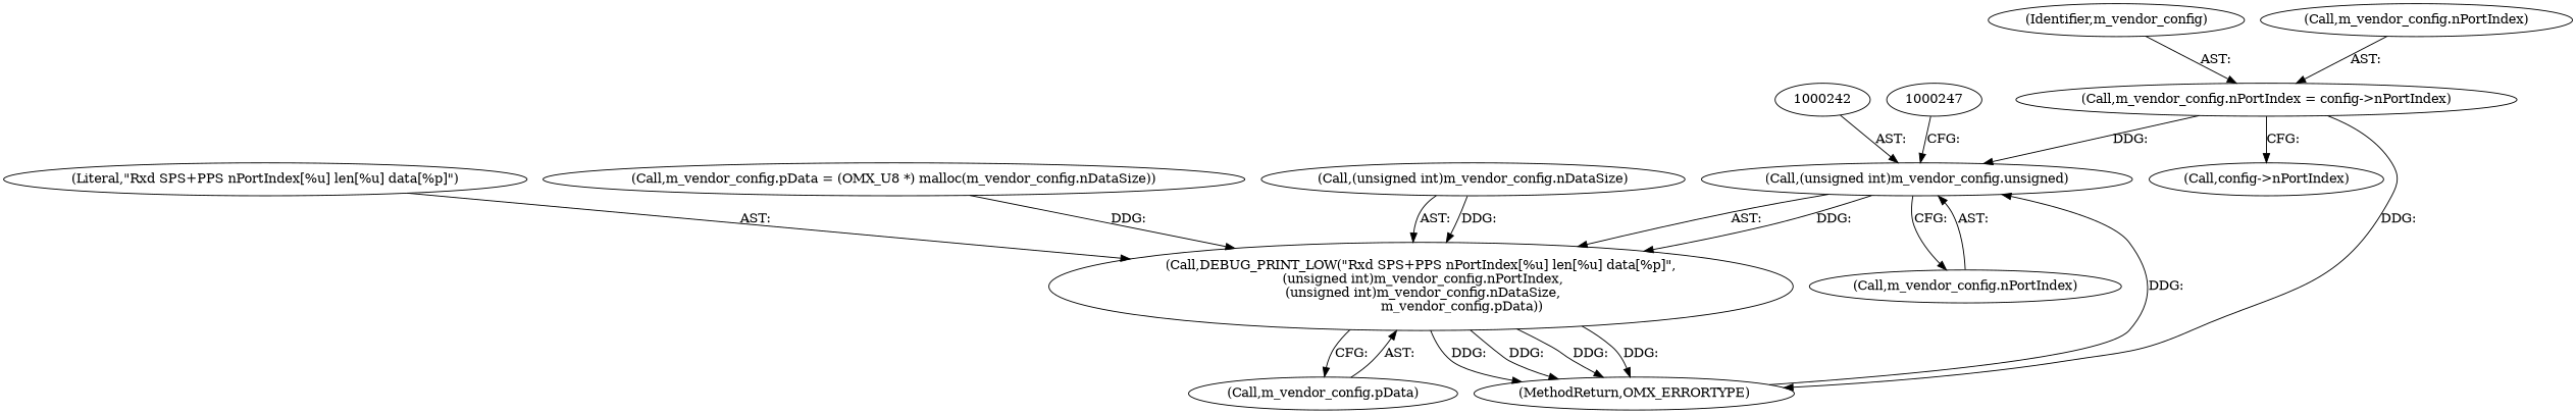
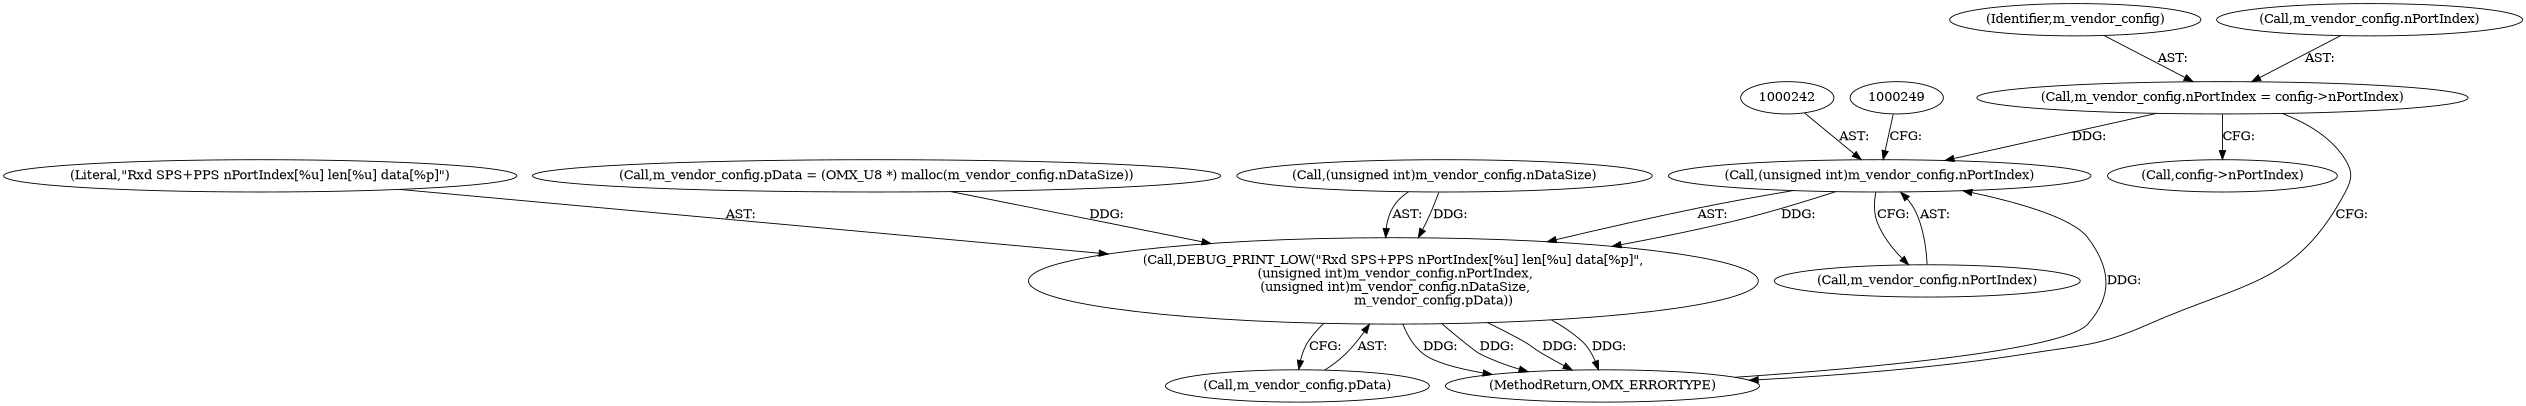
  digraph {
    n1 [label="(Call,m_vendor_config.nPortIndex = config->nPortIndex)"]
-   n2 [label="(Call,(unsigned int)m_vendor_config.unsigned)"]
+   n2 [label="(Call,(unsigned int)m_vendor_config.nPortIndex)"]
    n3 [label="(MethodReturn,OMX_ERRORTYPE)"]
    n4 [label="(Call,config->nPortIndex)"]
    n5 [label="(Call,DEBUG_PRINT_LOW(\"Rxd SPS+PPS nPortIndex[%u] len[%u] data[%p]\",\n (unsigned int)m_vendor_config.nPortIndex,\n (unsigned int)m_vendor_config.nDataSize,\n                    m_vendor_config.pData))"]
    n6 [label="(Call,m_vendor_config.nPortIndex)"]
    n7 [label="(Call,m_vendor_config.pData)"]
    n8 [label="(Literal,\"Rxd SPS+PPS nPortIndex[%u] len[%u] data[%p]\")"]
    n9 [label="(Call,m_vendor_config.pData = (OMX_U8 *) malloc(m_vendor_config.nDataSize))"]
    n10 [label="(Identifier,m_vendor_config)"]
    n11 [label="(Call,(unsigned int)m_vendor_config.nDataSize)"]
    n12 [label="(Call,m_vendor_config.nPortIndex)"]
    1000242
-   1000247
+   1000247 [label=1000249]
    n1 -> n2 [label="DDG: "]
-   n1 -> n3 [label="DDG: "]
+   n1 -> n3 [label="CFG: "]
    n1 -> n4 [label="CFG: "]
    n2 -> n5 [label="AST: "]
    n2 -> n5 [label="DDG: "]
    n2 -> n6 [label="CFG: "]
    n3 -> n2 [label="DDG: "]
    n5 -> n3 [label="DDG: "]
    n5 -> n3 [label="DDG: "]
    n5 -> n3 [label="DDG: "]
    n5 -> n3 [label="DDG: "]
    n5 -> n7 [label="CFG: "]
    n6 -> n2 [label="AST: "]
    n7 -> n5 [label="AST: "]
    n8 -> n5 [label="AST: "]
    n9 -> n5 [label="DDG: "]
    n10 -> n1 [label="AST: "]
    n11 -> n5 [label="AST: "]
    n11 -> n5 [label="DDG: "]
    n12 -> n1 [label="AST: "]
    1000242 -> n2 [label="AST: "]
    1000247 -> n2 [label="CFG: "]
  }
